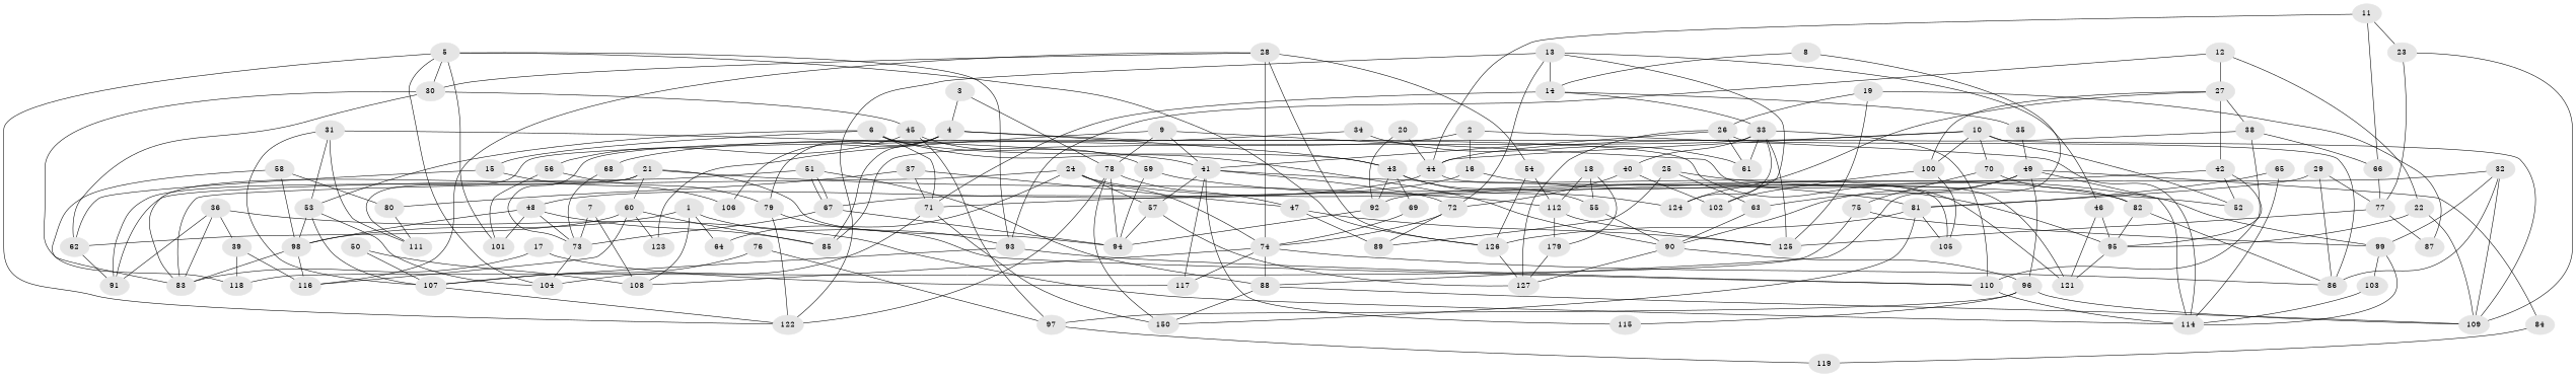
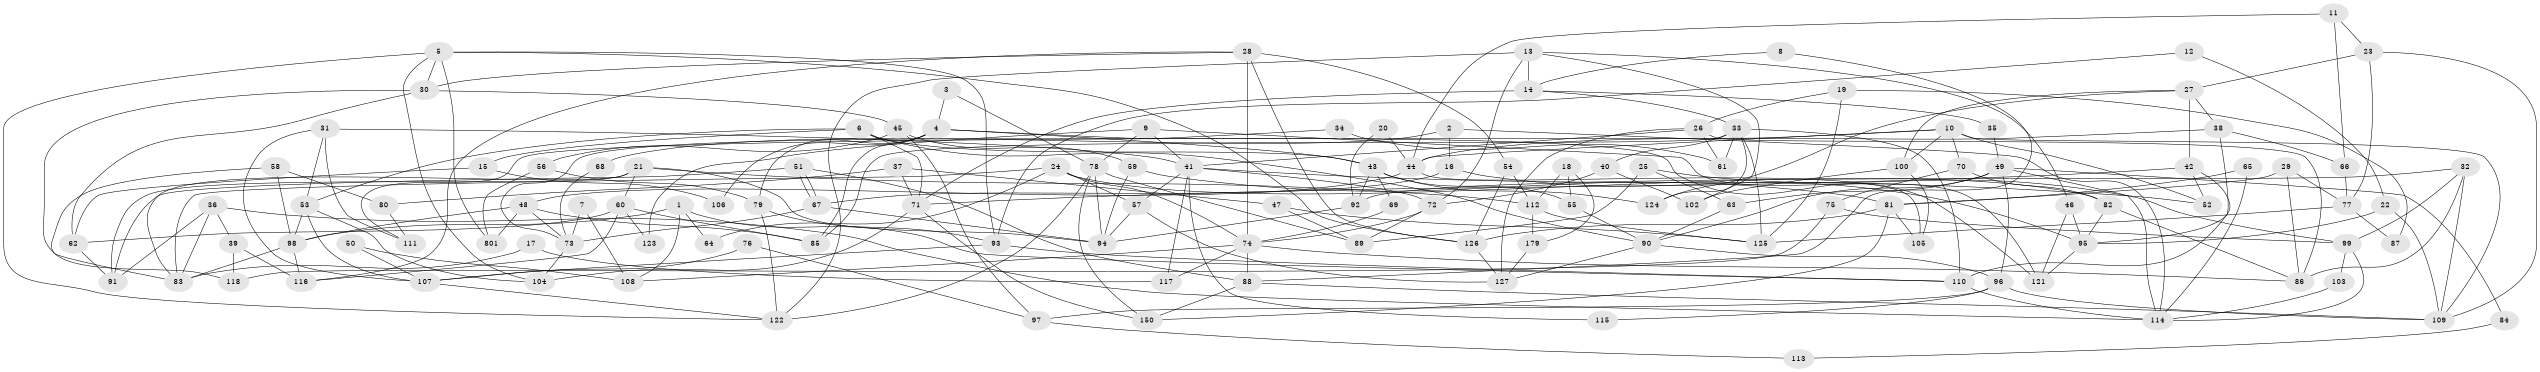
  graph {
    node [color=gray90 style=filled]
    1
    64
    98
    108
    110
    83
    116
    114
    2
    16
    68
    67
    95
    73
    3
    4
    78
    43
    79
    85
    106
    121
    122
    94
    89
    n26 [label=150]
    55
    92
    124
    69
    93
    5
    30
-   101
+   101 [label=801]
    104
    126
    62
    45
    118
    107
    127
    6
    15
    53
    71
    90
    96
    7
    8
    14
    88
    33
    35
    109
    9
    41
    123
    52
    72
    117
    57
    115
    10
    44
    70
    100
    111
    48
    105
    82
    75
    102
    11
    23
    66
    27
    77
    12
    22
    13
    46
    74
    125
    61
    40
    49
    91
    17
    18
    112
    n91 [label=179]
    19
    26
    87
    86
    20
    21
    60
    38
    42
    24
    25
    63
    99
    103
    28
    54
    84
-   113 [label=119]
+   113
    29
    81
    56
    59
    97
    31
    32
    34
    36
    39
    37
    47
    80
    50
    51
    58
    65
    76
    1 -- 64
    1 -- 98
    1 -- 108
    1 -- 110
    98 -- 83
    98 -- 116
    110 -- 114
    2 -- 114
    2 -- 16
    2 -- 68
    16 -- 67
    16 -- 95
    68 -- 73
    67 -- 73
    67 -- 94
    95 -- 121
    73 -- 104
    3 -- 4
    3 -- 78
    4 -- 43
    4 -- 79
    4 -- 85
    4 -- 106
    4 -- 121
    78 -- 122
    78 -- 94
-   78 -- 47
+   78 -- 89
    78 -- n26
    43 -- 55
    43 -- 92
    43 -- 124
    43 -- 69
    79 -- 122
    79 -- 93
    55 -- 90
    92 -- 94
    69 -- 74
    93 -- 110
    93 -- 107
    5 -- 122
    5 -- 93
    5 -- 30
    5 -- 101
    5 -- 104
    5 -- 126
    30 -- 62
    30 -- 45
    30 -- 118
    126 -- 127
    62 -- 91
    45 -- 56
    45 -- 59
    45 -- 97
    107 -- 122
    6 -- 43
    6 -- 15
    6 -- 53
    6 -- 71
    6 -- 90
    15 -- 106
    15 -- 62
    53 -- 98
    53 -- 104
    53 -- 107
    71 -- n26
    71 -- 104
    90 -- 127
    90 -- 96
    96 -- 109
    96 -- 115
    96 -- 97
    7 -- 108
    7 -- 73
    8 -- 14
    8 -- 88
    14 -- 71
    14 -- 33
    14 -- 35
    88 -- n26
    88 -- 109
    33 -- 110
    33 -- 85
    33 -- 124
    33 -- 125
    33 -- 61
    33 -- 40
    35 -- 49
    9 -- 78
    9 -- 121
    9 -- 41
    9 -- 123
    41 -- 52
    41 -- 72
    41 -- 117
    41 -- 57
    41 -- 115
    72 -- 89
    72 -- 74
    57 -- 94
    57 -- 127
    10 -- 109
    10 -- 52
    10 -- 44
    10 -- 70
    10 -- 100
    10 -- 111
    44 -- 48
    44 -- 105
    70 -- 82
    70 -- 75
    100 -- 105
    100 -- 102
    48 -- 98
    48 -- 73
    48 -- 85
    48 -- 101
    82 -- 95
    82 -- 86
    75 -- 118
    75 -- 99
    11 -- 44
    11 -- 23
    11 -- 66
    23 -- 109
-   12 -- 27
+   23 -- 27
    23 -- 77
    66 -- 77
    27 -- 124
    27 -- 100
    27 -- 38
    27 -- 42
    77 -- 125
    77 -- 87
    12 -- 93
    12 -- 22
    22 -- 95
    22 -- 109
    13 -- 122
    13 -- 14
    13 -- 72
    13 -- 102
    13 -- 46
    46 -- 95
    46 -- 121
    74 -- 108
    74 -- 88
    74 -- 117
    74 -- 86
    40 -- 72
    40 -- 102
    49 -- 114
    49 -- 90
    49 -- 96
    49 -- 63
    49 -- 84
    17 -- 83
    17 -- 117
    18 -- 55
    18 -- 112
    18 -- n91
    112 -- 125
    112 -- n91
    n91 -- 127
    19 -- 125
    19 -- 26
    19 -- 87
    26 -- 127
    26 -- 41
    26 -- 61
    26 -- 86
    20 -- 92
    20 -- 44
    21 -- 83
    21 -- 94
    21 -- 91
    21 -- 112
    21 -- 60
    60 -- 116
    60 -- 85
    60 -- 62
    60 -- 123
    38 -- 95
    38 -- 44
    38 -- 66
    42 -- 110
    42 -- 71
    42 -- 52
    24 -- 64
    24 -- 83
    24 -- 57
    24 -- 82
    24 -- 74
    25 -- 89
    25 -- 63
    25 -- 99
    63 -- 90
    99 -- 114
    99 -- 103
    103 -- 114
    28 -- 116
    28 -- 30
    28 -- 126
    28 -- 74
    28 -- 54
    54 -- 126
    54 -- 112
    84 -- 113
    29 -- 77
    29 -- 86
    29 -- 81
    81 -- n26
    81 -- 126
    81 -- 105
    56 -- 79
    56 -- 101
    59 -- 94
    59 -- 81
    97 -- 113
    31 -- 107
    31 -- 53
    31 -- 41
    31 -- 111
    32 -- 92
    32 -- 109
    32 -- 86
    32 -- 99
    34 -- 73
    34 -- 61
    36 -- 83
    36 -- 114
    36 -- 91
    36 -- 39
    39 -- 116
    39 -- 118
    37 -- 71
    37 -- 47
    37 -- 80
    47 -- 89
    47 -- 125
    80 -- 111
    50 -- 108
    50 -- 107
    51 -- 67
    51 -- 67
    51 -- 88
    51 -- 91
    58 -- 98
    58 -- 83
    58 -- 80
    65 -- 114
    65 -- 81
    76 -- 107
    76 -- 97
  }
